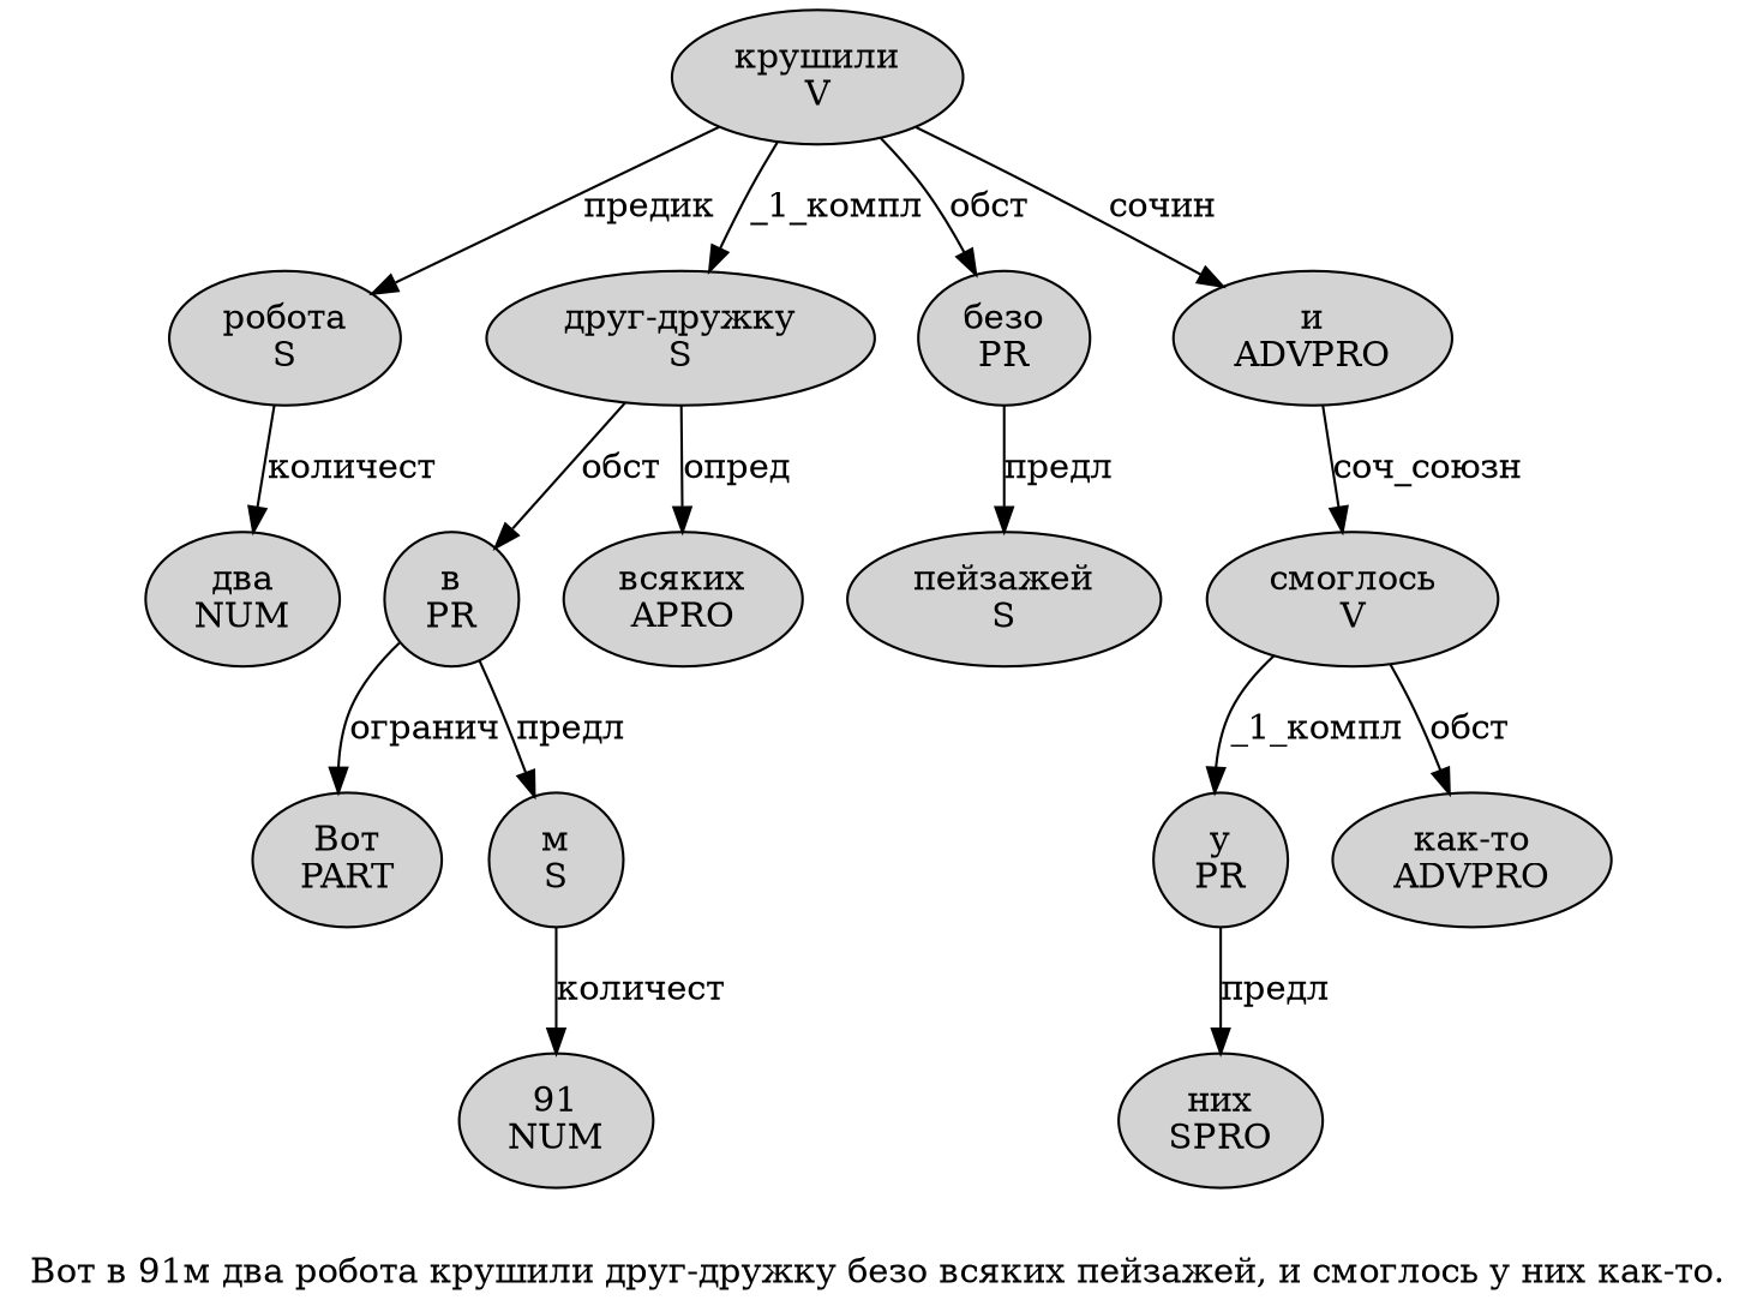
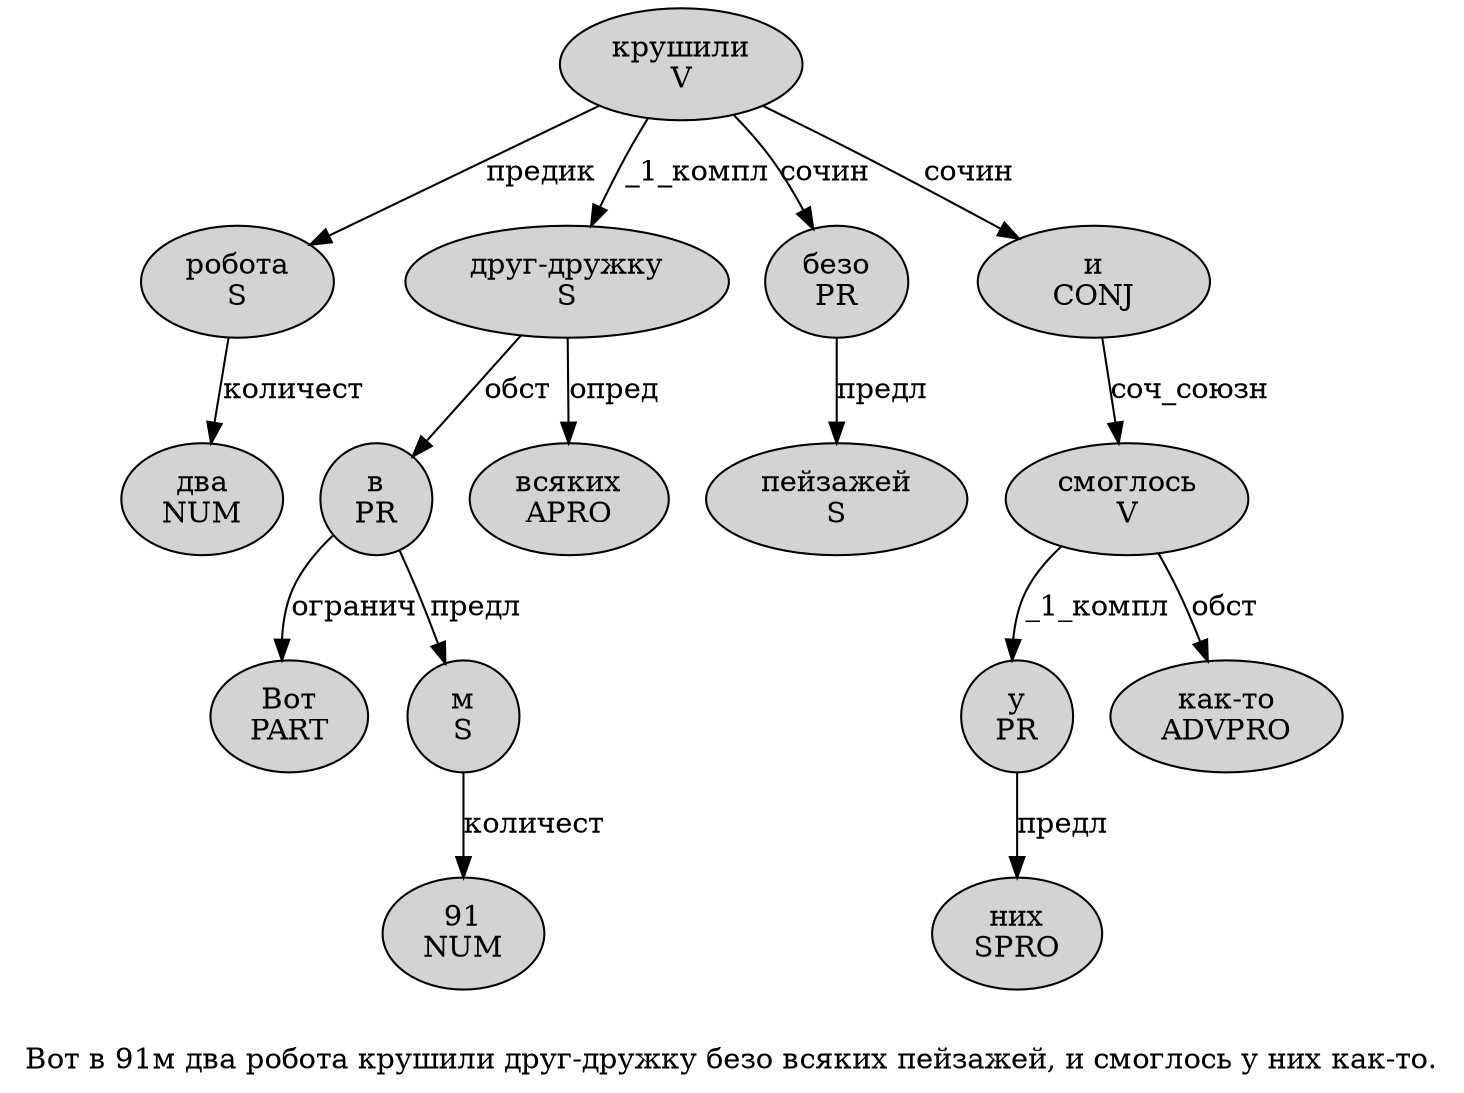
  digraph {
    label="Вот в 91м два робота крушили друг-дружку безо всяких пейзажей, и смоглось у них как-то."
    node [fillcolor=lightgray penwidth=1 shape=ellipse style=filled]
    n1 [label="Вот\nPART"]
    n2 [label="в\nPR"]
    n3 [label="м\nS"]
    n4 [label="91\nNUM"]
    n5 [label="два\nNUM"]
    n6 [label="робота\nS"]
    n7 [label="крушили\nV"]
    n8 [label="друг-дружку\nS"]
    n9 [label="безо\nPR"]
-   n10 [label="и\nADVPRO"]
+   n10 [label="и\nCONJ"]
    n11 [label="всяких\nAPRO"]
    n12 [label="пейзажей\nS"]
    n13 [label="смоглось\nV"]
    n14 [label="у\nPR"]
    n15 [label="как-то\nADVPRO"]
    n16 [label="них\nSPRO"]
    n2 -> n1 [label="огранич"]
    n2 -> n3 [label="предл"]
    n3 -> n4 [label="количест"]
    n6 -> n5 [label="количест"]
    n7 -> n6 [label="предик"]
    n7 -> n8 [label="_1_компл"]
-   n7 -> n9 [label="обст"]
+   n7 -> n9 [label="сочин"]
    n7 -> n10 [label="сочин"]
    n8 -> n2 [label="обст"]
    n8 -> n11 [label="опред"]
    n9 -> n12 [label="предл"]
    n10 -> n13 [label="соч_союзн"]
    n13 -> n14 [label="_1_компл"]
    n13 -> n15 [label="обст"]
    n14 -> n16 [label="предл"]
  }
